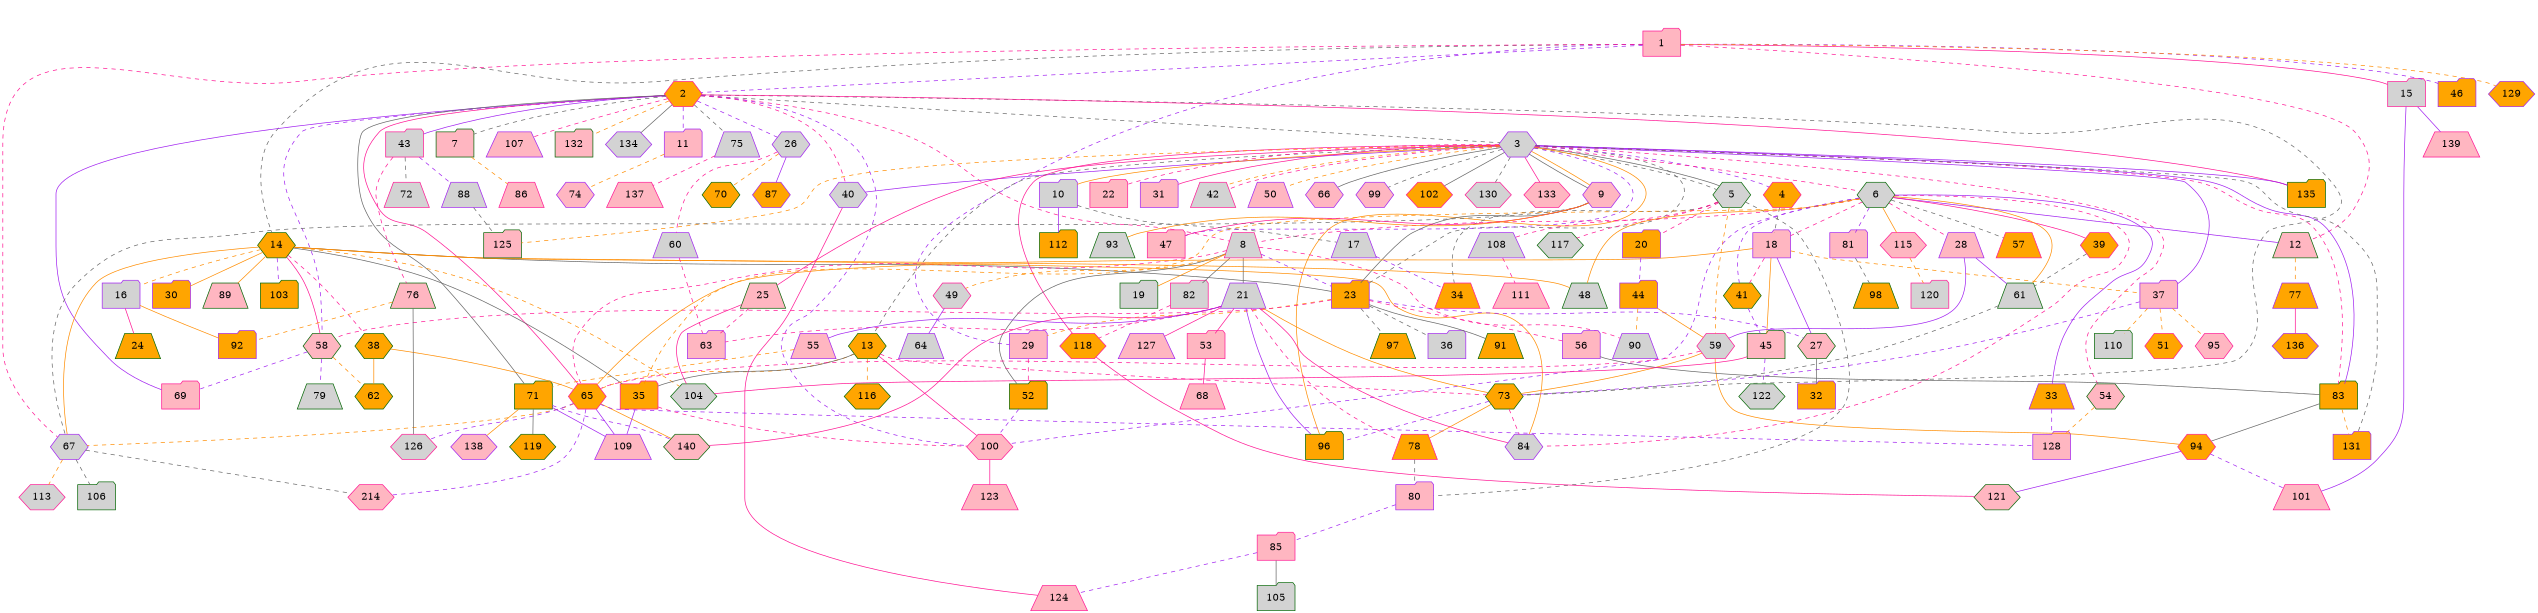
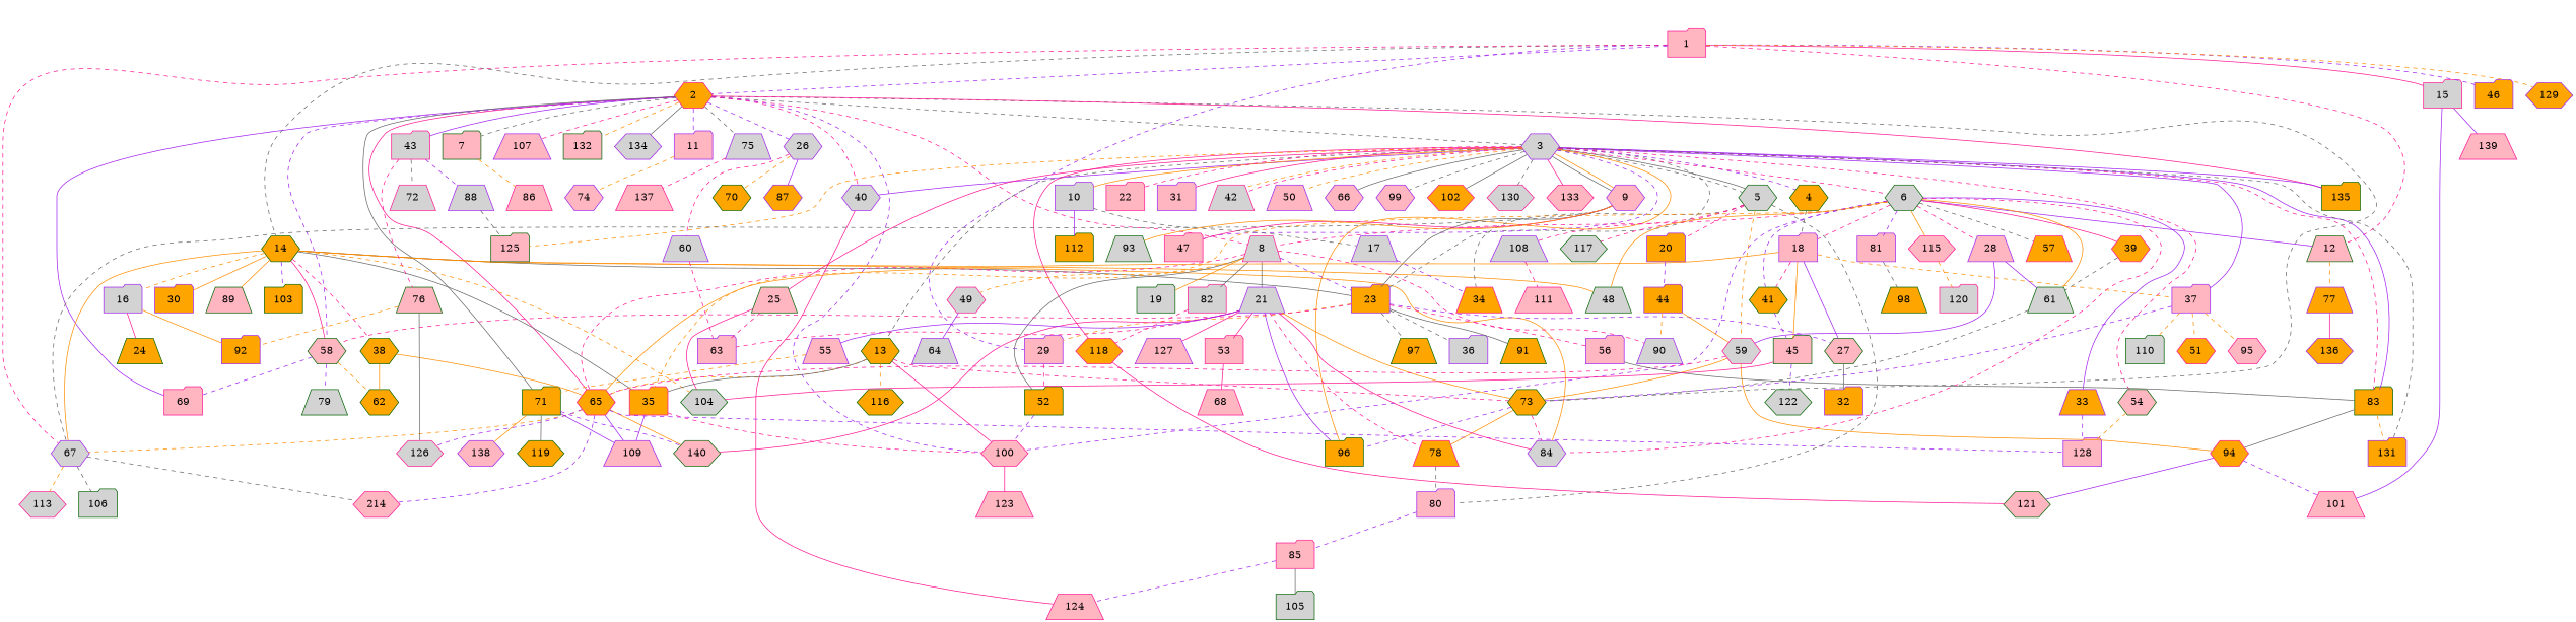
  graph {
    node [color=purple fillcolor=lightpink shape=hexagon style=filled]
    edge [color=deeppink style=dashed]
    1 [color=deeppink shape=folder]
    2 [color=deeppink fillcolor=orange]
    12 [color=darkgreen shape=trapezium]
    14 [color=darkgreen fillcolor=orange]
    15 [color=deeppink fillcolor=lightgrey shape=folder]
    29 [shape=folder]
    46 [fillcolor=orange shape=folder]
    67 [fillcolor=lightgrey]
    129 [fillcolor=orange]
    3 [fillcolor=lightgrey]
    7 [color=darkgreen shape=folder]
    8 [color=deeppink fillcolor=lightgrey shape=trapezium]
    11 [shape=folder]
    26 [fillcolor=lightgrey]
    40 [fillcolor=lightgrey]
    43 [color=deeppink fillcolor=lightgrey shape=folder]
    58 [color=darkgreen]
    65 [color=deeppink fillcolor=orange]
    69 [color=deeppink shape=folder]
    71 [color=darkgreen fillcolor=orange shape=folder]
    73 [color=darkgreen fillcolor=orange]
    75 [fillcolor=lightgrey shape=trapezium]
    100 [color=deeppink]
    107 [shape=trapezium]
    132 [color=darkgreen shape=folder]
    134 [fillcolor=lightgrey]
    135 [color=darkgreen fillcolor=orange shape=folder]
    77 [fillcolor=orange shape=trapezium]
    23 [fillcolor=orange shape=folder]
    35 [color=deeppink fillcolor=orange shape=folder]
    48 [color=darkgreen fillcolor=lightgrey shape=trapezium]
    84 [fillcolor=lightgrey]
    16 [fillcolor=lightgrey shape=folder]
    30 [fillcolor=orange shape=folder]
    38 [color=darkgreen fillcolor=orange]
    89 [color=darkgreen shape=trapezium]
    103 [color=darkgreen fillcolor=orange shape=folder]
    104 [color=darkgreen fillcolor=lightgrey]
    101 [color=deeppink shape=trapezium]
    139 [color=deeppink shape=trapezium]
    52 [color=darkgreen fillcolor=orange shape=folder]
    n42 [color=deeppink label=214]
    106 [color=darkgreen fillcolor=lightgrey shape=folder]
    113 [color=deeppink fillcolor=lightgrey]
-   4 [color=deeppink fillcolor=orange]
+   4 [color=darkgreen fillcolor=orange]
    5 [color=darkgreen fillcolor=lightgrey]
    6 [color=darkgreen fillcolor=lightgrey]
    9
    10 [fillcolor=lightgrey shape=folder]
    13 [color=darkgreen fillcolor=orange]
    22 [color=deeppink shape=folder]
    25 [color=darkgreen shape=trapezium]
    31 [shape=folder]
    37 [shape=folder]
    42 [color=deeppink fillcolor=lightgrey shape=trapezium]
    47 [color=deeppink shape=folder]
    50 [shape=trapezium]
    54 [color=darkgreen]
    66
    83 [color=darkgreen fillcolor=orange shape=folder]
    96 [color=darkgreen fillcolor=orange shape=folder]
    99
    102 [color=deeppink fillcolor=orange]
    118 [color=deeppink fillcolor=orange]
    125 [color=darkgreen shape=folder]
    130 [color=deeppink fillcolor=lightgrey]
    131 [fillcolor=orange shape=folder]
    133 [color=deeppink]
    86 [color=deeppink shape=trapezium]
    19 [color=darkgreen fillcolor=lightgrey shape=folder]
    21 [fillcolor=lightgrey shape=trapezium]
    49 [color=deeppink fillcolor=lightgrey]
    82 [color=deeppink fillcolor=lightgrey shape=folder]
    90 [fillcolor=lightgrey shape=trapezium]
    74
    60 [fillcolor=lightgrey shape=trapezium]
    70 [color=darkgreen fillcolor=orange]
    87 [fillcolor=orange]
    124 [color=deeppink shape=trapezium]
    72 [color=deeppink fillcolor=lightgrey shape=trapezium]
    76 [color=darkgreen shape=trapezium]
    88 [fillcolor=lightgrey shape=trapezium]
    62 [color=darkgreen fillcolor=orange]
    79 [color=darkgreen fillcolor=lightgrey shape=trapezium]
    140 [color=darkgreen]
    128 [shape=folder]
    109 [shape=trapezium]
    126 [color=deeppink fillcolor=lightgrey]
    119 [color=darkgreen fillcolor=orange]
    138
    78 [color=deeppink fillcolor=orange shape=trapezium]
    137 [color=deeppink shape=trapezium]
    123 [color=deeppink shape=trapezium]
    18 [shape=folder]
    20 [fillcolor=orange shape=folder]
    34 [color=deeppink fillcolor=orange shape=trapezium]
    59 [color=deeppink fillcolor=lightgrey]
    80 [shape=folder]
    108 [fillcolor=lightgrey shape=trapezium]
    117 [color=darkgreen fillcolor=lightgrey]
    28 [shape=trapezium]
    33 [fillcolor=orange shape=trapezium]
    39 [color=deeppink fillcolor=orange]
    41 [color=darkgreen fillcolor=orange]
    57 [color=deeppink fillcolor=orange shape=trapezium]
    61 [color=darkgreen fillcolor=lightgrey shape=trapezium]
    81 [shape=folder]
    115 [color=deeppink]
    93 [color=darkgreen fillcolor=lightgrey shape=trapezium]
    17 [fillcolor=lightgrey shape=trapezium]
    112 [color=darkgreen fillcolor=orange shape=folder]
    116 [color=darkgreen fillcolor=orange]
    27 [color=darkgreen]
    36 [fillcolor=lightgrey shape=folder]
    56 [shape=folder]
    91 [color=darkgreen fillcolor=orange shape=trapezium]
    97 [color=darkgreen fillcolor=orange shape=trapezium]
    63 [shape=folder]
    51 [color=deeppink fillcolor=orange]
    95 [color=deeppink]
    110 [color=darkgreen fillcolor=lightgrey shape=folder]
    94 [color=deeppink fillcolor=orange]
    121 [color=darkgreen]
    45 [color=darkgreen shape=folder]
    44 [fillcolor=orange shape=folder]
    85 [color=deeppink shape=folder]
    111 [color=deeppink shape=trapezium]
    98 [color=darkgreen fillcolor=orange shape=trapezium]
    120 [color=deeppink fillcolor=lightgrey shape=folder]
    53 [color=deeppink shape=folder]
    55 [shape=trapezium]
    127 [shape=trapezium]
    64 [fillcolor=lightgrey shape=trapezium]
    136 [fillcolor=orange]
    24 [color=darkgreen fillcolor=orange shape=trapezium]
    92 [fillcolor=orange shape=folder]
    32 [fillcolor=orange shape=folder]
    122 [color=darkgreen fillcolor=lightgrey]
    68 [color=deeppink shape=trapezium]
    105 [color=darkgreen fillcolor=lightgrey shape=folder]
    1 -- 2 [color=purple]
    1 -- 12
    1 -- 14 [color=gray40]
    1 -- 15 [style=solid]
    1 -- 29 [color=purple]
    1 -- 46 [color=purple]
    1 -- 67
    1 -- 129 [color=darkorange]
    2 -- 3 [color=gray40]
    2 -- 7 [color=gray40]
    2 -- 8
    2 -- 11 [color=purple]
    2 -- 26 [color=purple]
    2 -- 40
    2 -- 43 [color=purple style=solid]
    2 -- 58 [color=purple]
    2 -- 65 [style=solid]
    2 -- 69 [color=purple style=solid]
    2 -- 71 [color=gray40 style=solid]
    2 -- 73 [color=gray40]
    2 -- 75 [color=gray40]
    2 -- 100 [color=purple]
    2 -- 107
    2 -- 132 [color=darkorange]
    2 -- 134 [color=gray40 style=solid]
    2 -- 135 [style=solid]
    12 -- 77 [color=darkorange]
    14 -- 67 [color=darkorange style=solid]
    14 -- 58 [style=solid]
    14 -- 23 [color=gray40 style=solid]
    14 -- 35 [color=gray40 style=solid]
    14 -- 48 [color=darkorange style=solid]
    14 -- 84 [color=darkorange style=solid]
    14 -- 16 [color=darkorange]
    14 -- 30 [color=darkorange style=solid]
    14 -- 38
    14 -- 89 [color=darkorange style=solid]
    14 -- 103 [color=purple]
    14 -- 104 [color=darkorange]
    15 -- 101 [color=purple style=solid]
    15 -- 139 [color=purple style=solid]
    29 -- 52
    67 -- n42 [color=gray40]
    67 -- 106 [color=gray40]
    67 -- 113 [color=darkorange]
    3 -- 40 [color=purple style=solid]
    3 -- 135 [color=purple style=solid]
    3 -- 23 [color=gray40]
    3 -- 4 [color=purple]
    3 -- 5 [color=gray40]
    3 -- 5 [color=gray40 style=solid]
    3 -- 6
    3 -- 9 [color=gray40 style=solid]
    3 -- 9 [color=darkorange style=solid]
    3 -- 10 [color=darkorange style=solid]
    3 -- 13 [color=gray40]
    3 -- 22
    3 -- 25 [style=solid]
    3 -- 31 [style=solid]
    3 -- 37 [color=purple style=solid]
    3 -- 42 [color=darkorange]
    3 -- 42
    3 -- 47 [color=purple]
    3 -- 50 [color=darkorange]
    3 -- 54
    3 -- 66 [color=gray40 style=solid]
    3 -- 83
    3 -- 83 [color=purple style=solid]
    3 -- 96 [color=darkorange style=solid]
    3 -- 99 [color=gray40]
    3 -- 102 [color=gray40 style=solid]
    3 -- 118 [style=solid]
    3 -- 125 [color=darkorange]
    3 -- 130 [color=gray40]
    3 -- 131 [color=gray40]
    3 -- 133 [style=solid]
    7 -- 86 [color=darkorange]
    8 -- 65
    8 -- 23 [color=purple]
    8 -- 52 [color=gray40 style=solid]
    8 -- 19 [color=darkorange style=solid]
    8 -- 21 [color=gray40 style=solid]
    8 -- 49 [color=darkorange]
    8 -- 82 [color=gray40 style=solid]
    8 -- 90
    11 -- 74 [color=darkorange]
    26 -- 60
    26 -- 70 [color=darkorange]
    26 -- 87 [color=purple style=solid]
    40 -- 124 [style=solid]
    43 -- 72 [color=gray40]
    43 -- 76
    43 -- 88 [color=purple]
    58 -- 69 [color=purple]
    58 -- 62 [color=darkorange]
    58 -- 79 [color=purple]
    65 -- 67 [color=darkorange]
    65 -- n42 [color=purple]
    65 -- 140 [color=darkorange style=solid]
    65 -- 128 [color=purple]
    65 -- 109 [color=purple style=solid]
    65 -- 126 [color=purple]
    71 -- 140 [color=purple]
    71 -- 109 [color=purple style=solid]
    71 -- 119 [color=gray40 style=solid]
    71 -- 138 [color=darkorange style=solid]
    73 -- 84
    73 -- 96 [color=purple]
    73 -- 78 [color=darkorange style=solid]
    75 -- 137
    100 -- 123 [style=solid]
    77 -- 136 [style=solid]
    23 -- 29 [color=darkorange]
    23 -- 58
    23 -- 27 [color=purple]
    23 -- 36 [color=gray40]
    23 -- 56
    23 -- 91 [color=gray40 style=solid]
    23 -- 97 [color=gray40]
    35 -- 100
    35 -- 109 [color=purple style=solid]
    16 -- 24 [style=solid]
    16 -- 92 [color=darkorange style=solid]
    38 -- 65 [color=darkorange style=solid]
    38 -- 62 [color=darkorange style=solid]
    52 -- 100 [color=purple]
    4 -- 18 [color=gray40]
    5 -- 20
    5 -- 34 [color=gray40]
    5 -- 59 [color=darkorange]
    5 -- 80 [color=gray40]
    5 -- 108
    5 -- 117
    6 -- 12 [color=purple style=solid]
    6 -- 8
    6 -- 100 [color=purple]
    6 -- 35 [color=darkorange]
    6 -- 48 [color=darkorange style=solid]
    6 -- 84
    6 -- 18
    6 -- 28
    6 -- 33 [color=purple style=solid]
    6 -- 39 [style=solid]
    6 -- 41 [color=purple]
    6 -- 57 [color=gray40]
    6 -- 61 [color=darkorange style=solid]
    6 -- 81 [color=purple]
    6 -- 115 [color=darkorange style=solid]
    9 -- 67 [color=gray40]
    9 -- 23 [color=gray40 style=solid]
    9 -- 47 [style=solid]
    9 -- 93 [color=darkorange style=solid]
    10 -- 17 [color=gray40]
    10 -- 112 [color=purple style=solid]
    13 -- 65 [color=darkorange]
    13 -- 73
    13 -- 100 [style=solid]
    13 -- 35 [color=gray40 style=solid]
    13 -- 116 [color=darkorange]
    25 -- 104 [style=solid]
    25 -- 63
    37 -- 73 [color=purple]
    37 -- 51 [color=darkorange]
    37 -- 95 [color=darkorange]
    37 -- 110 [color=darkorange]
    54 -- 128 [color=darkorange]
    83 -- 131 [color=darkorange]
    83 -- 94 [color=gray40 style=solid]
    118 -- 121 [style=solid]
    21 -- 73 [color=darkorange style=solid]
    21 -- 84 [style=solid]
    21 -- 96 [color=purple style=solid]
    21 -- 140 [style=solid]
    21 -- 78
    21 -- 63
    21 -- 53 [style=solid]
    21 -- 55 [color=purple style=solid]
    21 -- 127 [style=solid]
    49 -- 64 [color=purple style=solid]
    82 -- 118
    60 -- 63
    76 -- 126 [color=gray40 style=solid]
    76 -- 92 [color=darkorange]
    88 -- 125 [color=gray40]
    78 -- 80 [color=gray40]
    18 -- 65 [color=darkorange style=solid]
    18 -- 37 [color=darkorange]
    18 -- 41
    18 -- 27 [color=purple style=solid]
    18 -- 45 [color=darkorange style=solid]
    20 -- 44 [color=purple]
    59 -- 65
    59 -- 73 [color=darkorange style=solid]
    59 -- 94 [color=darkorange style=solid]
    80 -- 85 [color=purple]
    108 -- 111
    28 -- 59 [color=purple style=solid]
    28 -- 61 [color=purple style=solid]
    33 -- 128 [color=purple]
    39 -- 61 [color=gray40]
    41 -- 45 [color=purple]
    61 -- 73 [color=gray40]
    81 -- 98 [color=gray40]
    115 -- 120 [color=darkorange]
    17 -- 34 [color=purple]
    27 -- 32 [color=gray40 style=solid]
    56 -- 83 [color=gray40 style=solid]
    94 -- 101 [color=purple]
    94 -- 121 [color=purple style=solid]
    45 -- 104 [style=solid]
    45 -- 122 [color=purple]
    44 -- 90 [color=darkorange]
    44 -- 59 [color=darkorange style=solid]
    85 -- 124 [color=purple]
    85 -- 105 [color=gray40 style=solid]
    53 -- 68 [style=solid]
    55 -- 71 [color=darkorange]
  }
